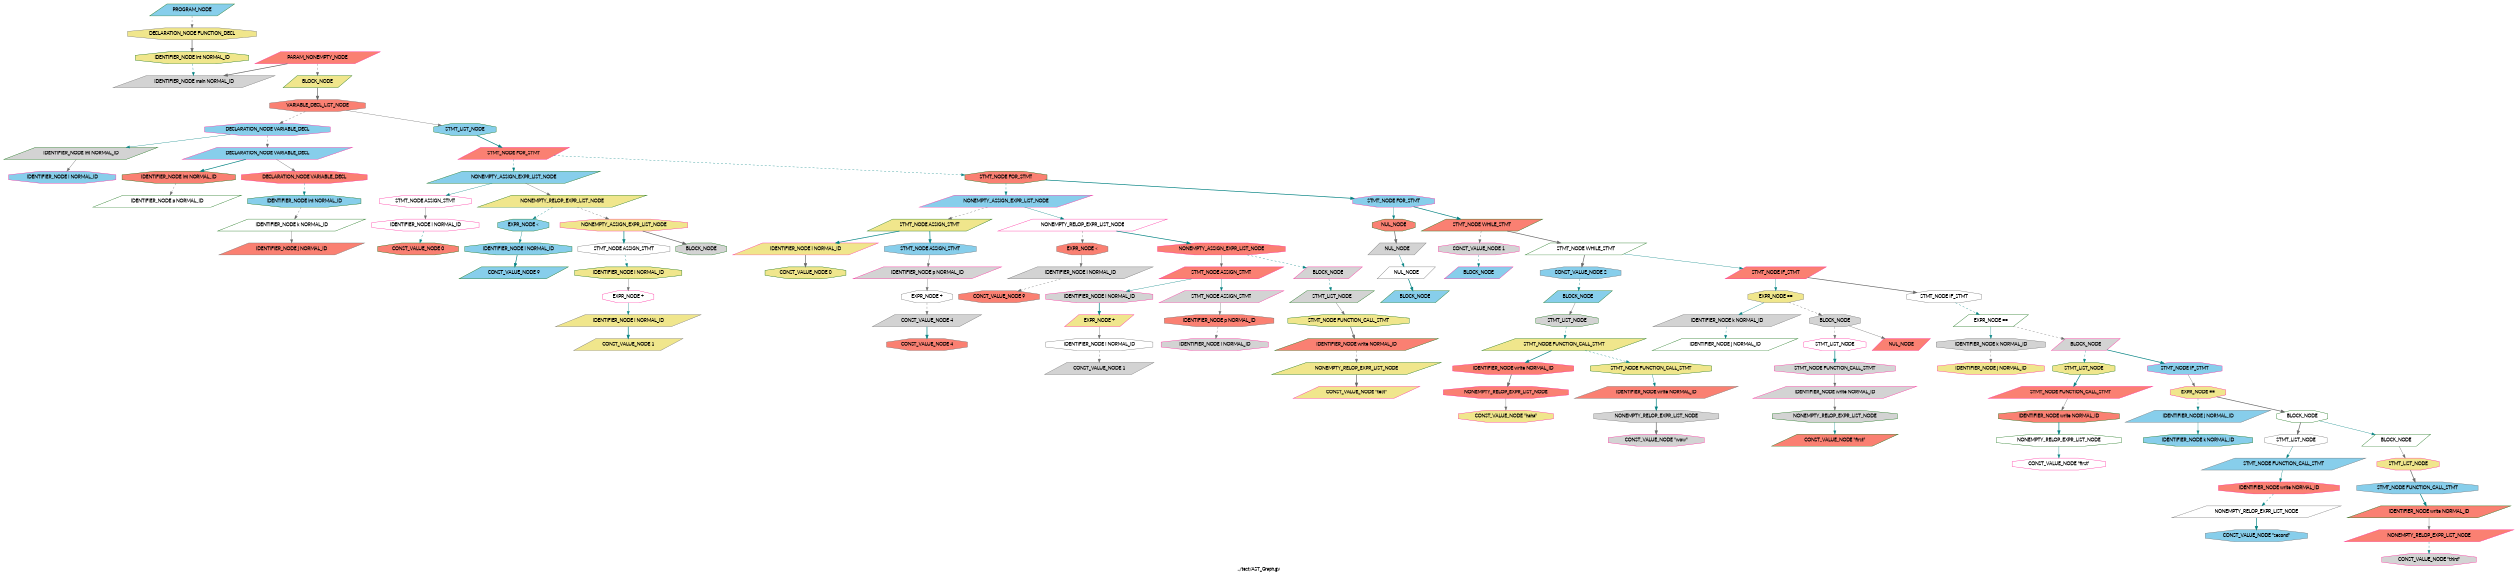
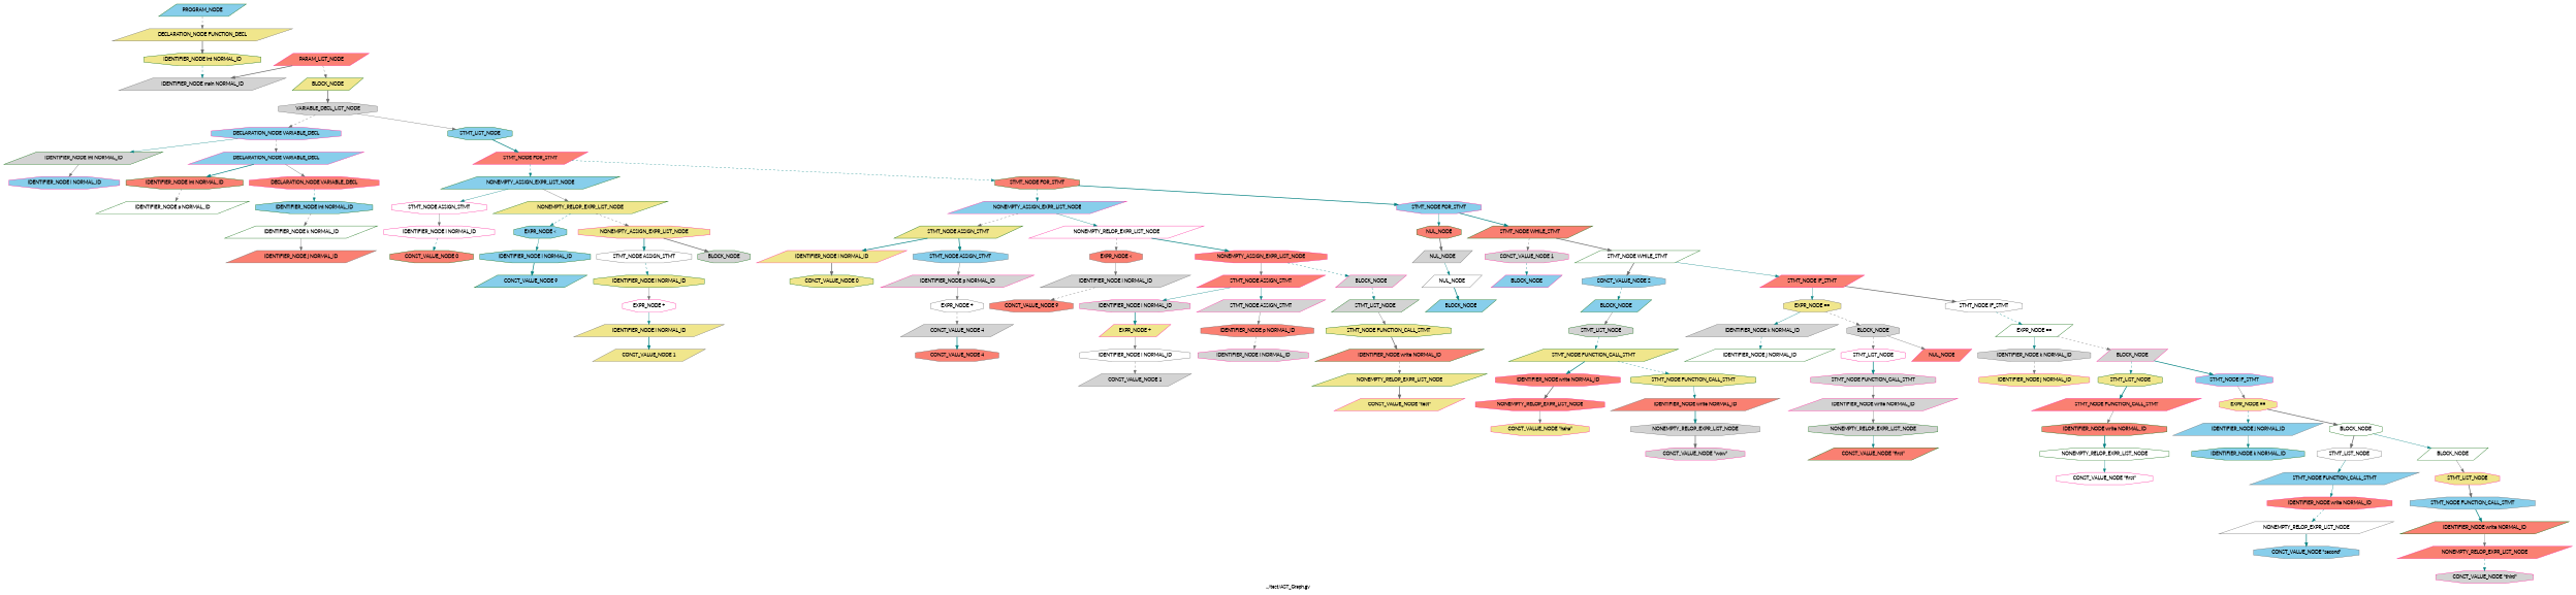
  digraph {
    fontname=Lato
    label="../test/AST_Graph.gv"
    node [color=deeppink fillcolor=salmon fontname=Lato shape=octagon style=filled]
    edge [color=teal fontname=Lato style=solid]
    n1 [color=darkgreen fillcolor=skyblue label=PROGRAM_NODE shape=parallelogram]
-   n2 [color=gray40 fillcolor=khaki label="DECLARATION_NODE FUNCTION_DECL"]
+   n2 [color=gray40 fillcolor=khaki label="DECLARATION_NODE FUNCTION_DECL" shape=parallelogram]
    n3 [color=darkgreen fillcolor=khaki label="IDENTIFIER_NODE int NORMAL_ID"]
    n4 [color=gray40 fillcolor=lightgrey label="IDENTIFIER_NODE main NORMAL_ID" shape=parallelogram]
-   n5 [label=PARAM_NONEMPTY_NODE shape=parallelogram]
+   n5 [label=PARAM_LIST_NODE shape=parallelogram]
    n6 [color=darkgreen fillcolor=khaki label=BLOCK_NODE shape=parallelogram]
-   n7 [color=gray40 label=VARIABLE_DECL_LIST_NODE]
+   n7 [color=gray40 fillcolor=lightgrey label=VARIABLE_DECL_LIST_NODE]
    n8 [fillcolor=skyblue label="DECLARATION_NODE VARIABLE_DECL"]
    n9 [color=darkgreen fillcolor=skyblue label=STMT_LIST_NODE]
    n10 [color=darkgreen fillcolor=lightgrey label="IDENTIFIER_NODE int NORMAL_ID" shape=parallelogram]
    n11 [fillcolor=skyblue label="DECLARATION_NODE VARIABLE_DECL" shape=parallelogram]
    n12 [label="STMT_NODE FOR_STMT" shape=parallelogram]
    n13 [fillcolor=skyblue label="IDENTIFIER_NODE i NORMAL_ID"]
    n14 [color=darkgreen label="IDENTIFIER_NODE int NORMAL_ID"]
    n15 [label="DECLARATION_NODE VARIABLE_DECL"]
    n16 [color=darkgreen fillcolor=white label="IDENTIFIER_NODE p NORMAL_ID" shape=parallelogram]
    n17 [color=darkgreen fillcolor=skyblue label="IDENTIFIER_NODE int NORMAL_ID"]
    n18 [color=darkgreen fillcolor=white label="IDENTIFIER_NODE k NORMAL_ID" shape=parallelogram]
    n19 [color=gray40 label="IDENTIFIER_NODE j NORMAL_ID" shape=parallelogram]
    n20 [color=darkgreen fillcolor=skyblue label=NONEMPTY_ASSIGN_EXPR_LIST_NODE shape=parallelogram]
    n21 [color=darkgreen label="STMT_NODE FOR_STMT"]
    n22 [fillcolor=white label="STMT_NODE ASSIGN_STMT"]
    n23 [color=darkgreen fillcolor=khaki label=NONEMPTY_RELOP_EXPR_LIST_NODE shape=parallelogram]
    n24 [fillcolor=skyblue label=NONEMPTY_ASSIGN_EXPR_LIST_NODE shape=parallelogram]
    n25 [fillcolor=skyblue label="STMT_NODE FOR_STMT"]
    n26 [fillcolor=white label="IDENTIFIER_NODE i NORMAL_ID"]
    n27 [color=darkgreen fillcolor=skyblue label="EXPR_NODE <"]
    n28 [fillcolor=khaki label=NONEMPTY_ASSIGN_EXPR_LIST_NODE]
    n29 [color=darkgreen label="CONST_VALUE_NODE 0"]
    n30 [color=darkgreen fillcolor=skyblue label="IDENTIFIER_NODE i NORMAL_ID"]
    n31 [color=gray40 fillcolor=white label="STMT_NODE ASSIGN_STMT"]
    n32 [color=darkgreen fillcolor=lightgrey label=BLOCK_NODE]
    n33 [color=darkgreen fillcolor=skyblue label="CONST_VALUE_NODE 9" shape=parallelogram]
    n34 [color=darkgreen fillcolor=khaki label="IDENTIFIER_NODE i NORMAL_ID"]
    n35 [fillcolor=white label="EXPR_NODE +"]
    n36 [color=gray40 fillcolor=khaki label="IDENTIFIER_NODE i NORMAL_ID" shape=parallelogram]
    n37 [color=gray40 fillcolor=khaki label="CONST_VALUE_NODE 1" shape=parallelogram]
    n38 [color=darkgreen fillcolor=khaki label="STMT_NODE ASSIGN_STMT" shape=parallelogram]
    n39 [fillcolor=white label=NONEMPTY_RELOP_EXPR_LIST_NODE shape=parallelogram]
    n40 [color=darkgreen label=NUL_NODE]
    n41 [color=darkgreen label="STMT_NODE WHILE_STMT" shape=parallelogram]
    n42 [fillcolor=khaki label="IDENTIFIER_NODE i NORMAL_ID" shape=parallelogram]
    n43 [color=gray40 fillcolor=skyblue label="STMT_NODE ASSIGN_STMT"]
    n44 [color=gray40 label="EXPR_NODE <"]
    n45 [label=NONEMPTY_ASSIGN_EXPR_LIST_NODE]
    n46 [color=darkgreen fillcolor=khaki label="CONST_VALUE_NODE 0"]
    n47 [fillcolor=lightgrey label="IDENTIFIER_NODE p NORMAL_ID" shape=parallelogram]
    n48 [color=gray40 fillcolor=white label="EXPR_NODE +"]
    n49 [color=gray40 fillcolor=lightgrey label="CONST_VALUE_NODE 4" shape=parallelogram]
    n50 [color=gray40 label="CONST_VALUE_NODE 4"]
    n51 [color=gray40 fillcolor=lightgrey label="IDENTIFIER_NODE i NORMAL_ID" shape=parallelogram]
    n52 [label="STMT_NODE ASSIGN_STMT" shape=parallelogram]
    n53 [fillcolor=lightgrey label=BLOCK_NODE shape=parallelogram]
    n54 [color=gray40 label="CONST_VALUE_NODE 9"]
    n55 [fillcolor=lightgrey label="IDENTIFIER_NODE i NORMAL_ID"]
    n56 [fillcolor=lightgrey label="STMT_NODE ASSIGN_STMT" shape=parallelogram]
    n57 [color=darkgreen fillcolor=lightgrey label=STMT_LIST_NODE shape=parallelogram]
    n58 [fillcolor=khaki label="EXPR_NODE +" shape=parallelogram]
    n59 [color=gray40 label="IDENTIFIER_NODE p NORMAL_ID"]
    n60 [color=gray40 fillcolor=white label="IDENTIFIER_NODE i NORMAL_ID"]
    n61 [color=gray40 fillcolor=lightgrey label="CONST_VALUE_NODE 1" shape=parallelogram]
    n62 [fillcolor=lightgrey label="IDENTIFIER_NODE i NORMAL_ID"]
    n63 [color=darkgreen fillcolor=khaki label="STMT_NODE FUNCTION_CALL_STMT"]
    n64 [color=darkgreen label="IDENTIFIER_NODE write NORMAL_ID" shape=parallelogram]
    n65 [color=darkgreen fillcolor=khaki label=NONEMPTY_RELOP_EXPR_LIST_NODE shape=parallelogram]
    n66 [fillcolor=khaki label="CONST_VALUE_NODE \"test\"" shape=parallelogram]
    n67 [color=gray40 fillcolor=lightgrey label=NUL_NODE shape=parallelogram]
    n68 [fillcolor=lightgrey label="CONST_VALUE_NODE 1"]
    n69 [color=darkgreen fillcolor=white label="STMT_NODE WHILE_STMT" shape=parallelogram]
    n70 [color=gray40 fillcolor=white label=NUL_NODE shape=parallelogram]
    n71 [color=darkgreen fillcolor=skyblue label=BLOCK_NODE shape=parallelogram]
    n72 [fillcolor=skyblue label=BLOCK_NODE shape=parallelogram]
    n73 [color=gray40 fillcolor=skyblue label="CONST_VALUE_NODE 2"]
    n74 [label="STMT_NODE IF_STMT" shape=parallelogram]
    n75 [color=darkgreen fillcolor=skyblue label=BLOCK_NODE shape=parallelogram]
    n76 [color=gray40 fillcolor=khaki label="EXPR_NODE =="]
    n77 [color=gray40 fillcolor=white label="STMT_NODE IF_STMT"]
    n78 [color=darkgreen fillcolor=lightgrey label=STMT_LIST_NODE]
    n79 [color=darkgreen fillcolor=khaki label="STMT_NODE FUNCTION_CALL_STMT" shape=parallelogram]
    n80 [label="IDENTIFIER_NODE write NORMAL_ID"]
    n81 [color=darkgreen fillcolor=khaki label="STMT_NODE FUNCTION_CALL_STMT"]
    n82 [label=NONEMPTY_RELOP_EXPR_LIST_NODE]
    n83 [color=gray40 label="IDENTIFIER_NODE write NORMAL_ID" shape=parallelogram]
    n84 [fillcolor=khaki label="CONST_VALUE_NODE \"haha\""]
    n85 [color=gray40 fillcolor=lightgrey label=NONEMPTY_RELOP_EXPR_LIST_NODE]
    n86 [fillcolor=lightgrey label="CONST_VALUE_NODE \"wow\""]
    n87 [color=gray40 fillcolor=lightgrey label="IDENTIFIER_NODE k NORMAL_ID" shape=parallelogram]
    n88 [color=gray40 fillcolor=lightgrey label=BLOCK_NODE]
    n89 [color=darkgreen fillcolor=white label="EXPR_NODE ==" shape=parallelogram]
    n90 [color=darkgreen fillcolor=white label="IDENTIFIER_NODE j NORMAL_ID" shape=parallelogram]
    n91 [fillcolor=white label=STMT_LIST_NODE]
    n92 [label=NUL_NODE shape=parallelogram]
    n93 [fillcolor=lightgrey label="STMT_NODE FUNCTION_CALL_STMT"]
    n94 [fillcolor=lightgrey label="IDENTIFIER_NODE write NORMAL_ID" shape=parallelogram]
    n95 [color=darkgreen fillcolor=lightgrey label=NONEMPTY_RELOP_EXPR_LIST_NODE]
    n96 [color=darkgreen label="CONST_VALUE_NODE \"first\"" shape=parallelogram]
    n97 [color=gray40 fillcolor=lightgrey label="IDENTIFIER_NODE k NORMAL_ID"]
    n98 [fillcolor=lightgrey label=BLOCK_NODE shape=parallelogram]
    n99 [fillcolor=khaki label="IDENTIFIER_NODE j NORMAL_ID"]
    n100 [color=darkgreen fillcolor=khaki label=STMT_LIST_NODE]
    n101 [fillcolor=skyblue label="STMT_NODE IF_STMT"]
    n102 [label="STMT_NODE FUNCTION_CALL_STMT" shape=parallelogram]
    n103 [fillcolor=khaki label="EXPR_NODE =="]
    n104 [color=darkgreen label="IDENTIFIER_NODE write NORMAL_ID"]
    n105 [color=darkgreen fillcolor=white label=NONEMPTY_RELOP_EXPR_LIST_NODE]
    n106 [fillcolor=white label="CONST_VALUE_NODE \"first\""]
    n107 [color=gray40 fillcolor=skyblue label="IDENTIFIER_NODE j NORMAL_ID" shape=parallelogram]
    n108 [color=darkgreen fillcolor=white label=BLOCK_NODE]
    n109 [color=darkgreen fillcolor=skyblue label="IDENTIFIER_NODE k NORMAL_ID"]
    n110 [color=gray40 fillcolor=white label=STMT_LIST_NODE]
    n111 [color=darkgreen fillcolor=white label=BLOCK_NODE shape=parallelogram]
    n112 [color=gray40 fillcolor=skyblue label="STMT_NODE FUNCTION_CALL_STMT" shape=parallelogram]
    n113 [fillcolor=khaki label=STMT_LIST_NODE]
    n114 [label="IDENTIFIER_NODE write NORMAL_ID"]
    n115 [color=gray40 fillcolor=white label=NONEMPTY_RELOP_EXPR_LIST_NODE shape=parallelogram]
    n116 [color=gray40 fillcolor=skyblue label="CONST_VALUE_NODE \"second\""]
    n117 [color=gray40 fillcolor=skyblue label="STMT_NODE FUNCTION_CALL_STMT"]
    n118 [color=darkgreen label="IDENTIFIER_NODE write NORMAL_ID" shape=parallelogram]
    n119 [label=NONEMPTY_RELOP_EXPR_LIST_NODE shape=parallelogram]
    n120 [fillcolor=lightgrey label="CONST_VALUE_NODE \"third\""]
    n1 -> n2 [color=gray40 style=dashed]
    n2 -> n3 [color=gray40 style=bold]
    n3 -> n4 [style=dashed]
    n5 -> n4 [color=gray40 style=bold]
    n5 -> n6 [color=gray40 style=dashed]
    n6 -> n7 [color=gray40 style=bold]
    n7 -> n8 [color=gray40 style=dashed]
    n7 -> n9 [color=gray40]
    n8 -> n10
    n8 -> n11 [color=gray40 style=dashed]
    n9 -> n12 [style=bold]
    n10 -> n13 [color=gray40]
    n11 -> n14 [style=bold]
    n11 -> n15 [color=gray40]
    n12 -> n20 [style=dashed]
    n12 -> n21 [style=dashed]
    n14 -> n16 [color=gray40 style=dashed]
    n15 -> n17 [style=dashed]
    n17 -> n18 [color=gray40 style=dashed]
    n18 -> n19 [color=gray40]
    n20 -> n22
    n20 -> n23 [color=gray40]
    n21 -> n24 [style=dashed]
    n21 -> n25 [style=bold]
    n22 -> n26 [color=gray40]
    n23 -> n27 [style=dashed]
    n23 -> n28 [color=gray40 style=dashed]
    n24 -> n38 [color=gray40 style=dashed]
    n24 -> n39
    n25 -> n40
    n25 -> n41 [style=bold]
    n26 -> n29 [style=dashed]
    n27 -> n30
    n28 -> n31 [style=bold]
    n28 -> n32 [color=gray40 style=bold]
    n30 -> n33 [style=bold]
    n31 -> n34 [style=dashed]
    n34 -> n35 [color=gray40]
    n35 -> n36
    n36 -> n37 [style=bold]
    n38 -> n42 [style=bold]
    n38 -> n43 [style=bold]
    n39 -> n44 [color=gray40 style=dashed]
    n39 -> n45 [style=bold]
    n40 -> n67 [color=gray40 style=bold]
    n41 -> n68 [color=gray40 style=dashed]
    n41 -> n69 [color=gray40 style=bold]
    n42 -> n46 [color=gray40 style=bold]
    n43 -> n47 [color=gray40]
    n44 -> n51 [color=gray40]
    n45 -> n52 [color=gray40]
    n45 -> n53 [style=dashed]
    n47 -> n48 [color=gray40]
    n48 -> n49 [color=gray40 style=dashed]
    n49 -> n50 [style=bold]
    n51 -> n54 [color=gray40 style=dashed]
    n52 -> n55
    n52 -> n56
    n53 -> n57 [style=dashed]
    n55 -> n58 [style=bold]
    n56 -> n59 [color=gray40]
    n57 -> n63 [color=gray40]
    n58 -> n60 [color=gray40]
    n59 -> n62 [color=gray40 style=dashed]
    n60 -> n61 [color=gray40 style=dashed]
    n63 -> n64 [color=gray40 style=bold]
    n64 -> n65 [color=gray40 style=dashed]
    n65 -> n66 [color=gray40 style=bold]
    n67 -> n70
    n68 -> n72 [style=dashed]
    n69 -> n73 [color=gray40 style=bold]
    n69 -> n74
    n70 -> n71 [style=bold]
    n73 -> n75 [style=dashed]
    n74 -> n76
    n74 -> n77 [color=gray40 style=bold]
    n75 -> n78 [color=gray40]
    n76 -> n87
    n76 -> n88 [color=gray40 style=dashed]
    n77 -> n89 [style=dashed]
    n78 -> n79 [style=dashed]
    n79 -> n80 [style=bold]
    n79 -> n81 [style=dashed]
    n80 -> n82 [color=gray40 style=bold]
    n81 -> n83
    n82 -> n84 [color=gray40]
    n83 -> n85 [style=bold]
    n85 -> n86 [color=gray40 style=bold]
    n87 -> n90 [style=dashed]
    n88 -> n91 [color=gray40 style=dashed]
    n88 -> n92 [color=gray40]
    n89 -> n97
    n89 -> n98 [color=gray40 style=dashed]
    n91 -> n93 [style=bold]
    n93 -> n94 [color=gray40]
    n94 -> n95 [color=gray40]
    n95 -> n96
    n97 -> n99 [color=gray40 style=dashed]
    n98 -> n100 [style=dashed]
    n98 -> n101 [style=bold]
    n100 -> n102 [style=bold]
    n101 -> n103 [color=gray40]
    n102 -> n104 [color=gray40]
    n103 -> n107 [style=dashed]
    n103 -> n108 [color=gray40 style=bold]
    n104 -> n105 [style=bold]
    n105 -> n106
    n107 -> n109
    n108 -> n110 [color=gray40 style=bold]
    n108 -> n111
    n110 -> n112
    n111 -> n113 [color=gray40]
    n112 -> n114
    n113 -> n117 [color=gray40 style=bold]
    n114 -> n115 [style=dashed]
    n115 -> n116 [style=bold]
    n117 -> n118 [style=bold]
    n118 -> n119 [color=gray40]
    n119 -> n120 [style=dashed]
  }
